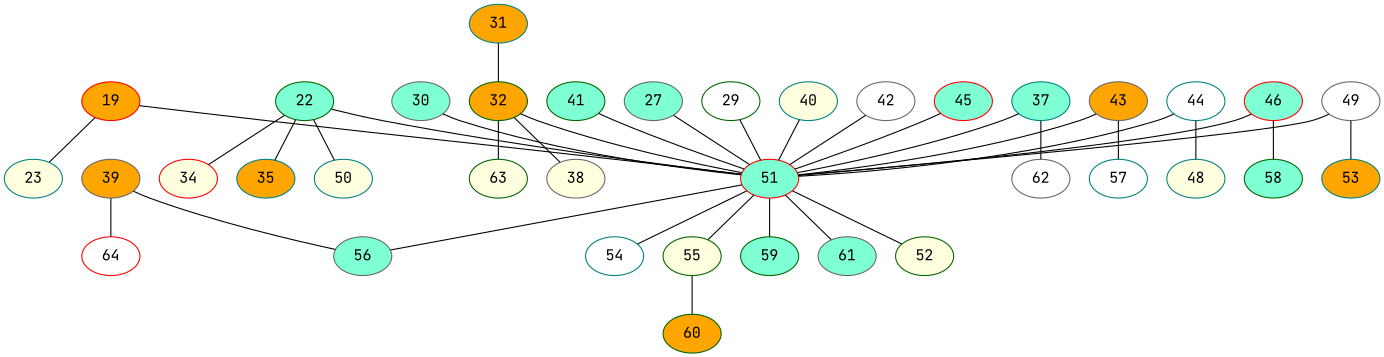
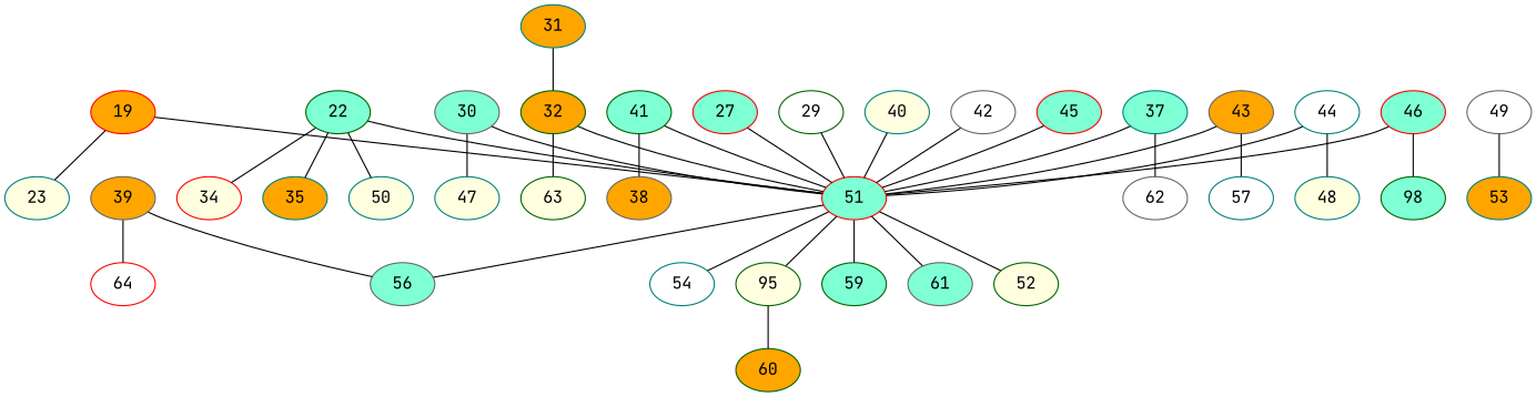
  graph {
    fontname="JetBrains Mono"
    node [color=teal fillcolor=aquamarine fontname="JetBrains Mono" style=filled]
    edge [fontname="JetBrains Mono"]
    19 [color=red fillcolor=orange]
    23 [fillcolor=lightyellow]
    51 [color=red super="+3+10+2+17+8+11+14+36"]
    56 [color=gray40 super="+4"]
    52 [color=darkgreen fillcolor=lightyellow]
    54 [fillcolor=white]
-   55 [color=darkgreen fillcolor=lightyellow]
+   55 [color=darkgreen fillcolor=lightyellow label=95]
    59 [color=darkgreen]
    61 [color=gray40]
    22 [color=darkgreen super="+15+21"]
    34 [color=red fillcolor=lightyellow]
    35 [fillcolor=orange]
    50 [fillcolor=lightyellow]
-   27 [color=gray40]
+   27 [color=red]
    29 [color=darkgreen fillcolor=white]
    30 [color=gray40]
+   47 [fillcolor=lightyellow]
    32 [color=darkgreen fillcolor=orange super="+12+25+20+28"]
-   38 [color=gray40 fillcolor=lightyellow]
+   38 [color=gray40 fillcolor=orange]
    63 [color=darkgreen fillcolor=lightyellow]
    31 [fillcolor=orange]
    37
    62 [color=gray40 fillcolor=white]
    39 [color=gray40 fillcolor=orange]
    64 [color=red fillcolor=white]
    40 [fillcolor=lightyellow]
    41 [color=darkgreen]
    42 [color=gray40 fillcolor=white]
    43 [color=gray40 fillcolor=orange]
    57 [fillcolor=white]
    44 [fillcolor=white]
    48 [fillcolor=lightyellow]
    45 [color=red]
    46 [color=red]
-   58 [color=darkgreen]
+   58 [color=darkgreen label=98]
    49 [color=gray40 fillcolor=white]
    53 [fillcolor=orange]
    60 [color=darkgreen fillcolor=orange]
    19 -- 23
    19 -- 51
    51 -- 56
    51 -- 52
    51 -- 54
    51 -- 55
    51 -- 59
    51 -- 61
    55 -- 60
    22 -- 51
    22 -- 34
    22 -- 35
    22 -- 50
    27 -- 51
    29 -- 51
    30 -- 51
+   30 -- 47
    32 -- 51
-   32 -- 38
+   41 -- 38
    32 -- 63
    31 -- 32
    37 -- 51
    37 -- 62
    39 -- 56
    39 -- 64
    40 -- 51
    41 -- 51
    42 -- 51
    43 -- 51
    43 -- 57
    44 -- 51
    44 -- 48
    45 -- 51
    46 -- 51
    46 -- 58
-   49 -- 51
    49 -- 53
  }
